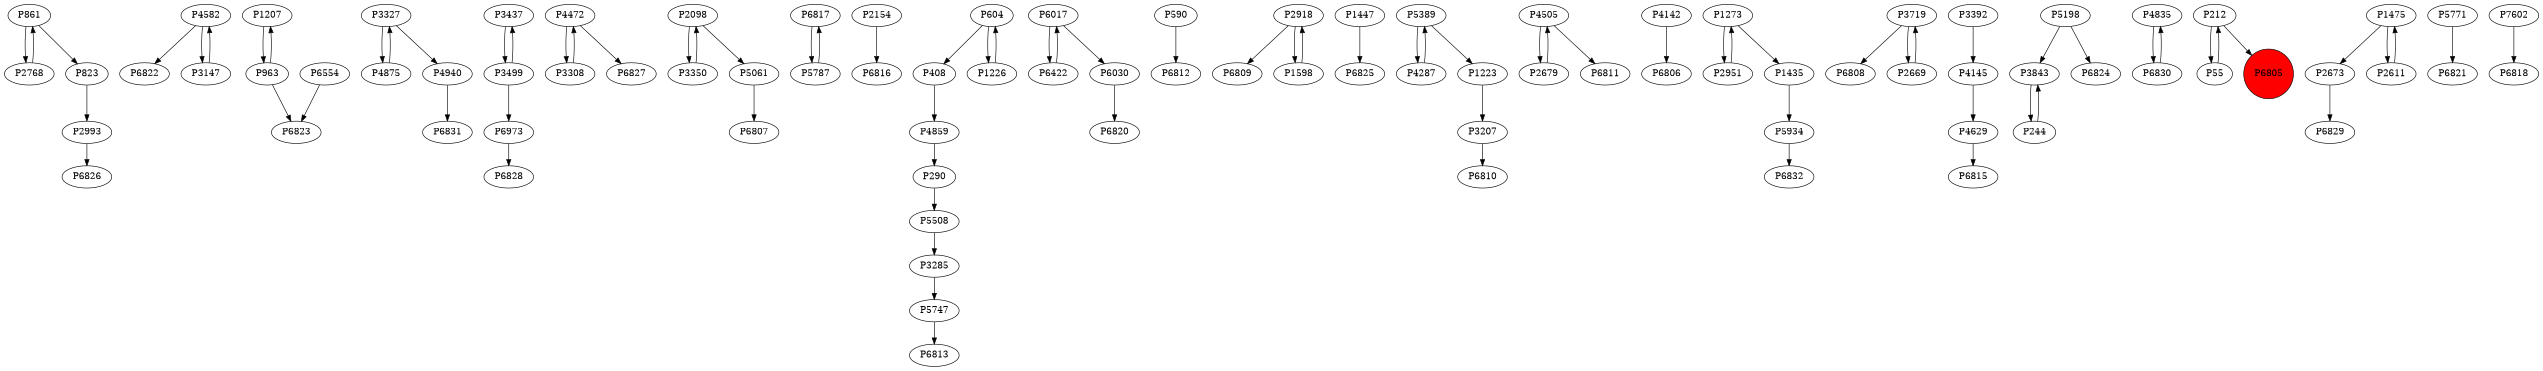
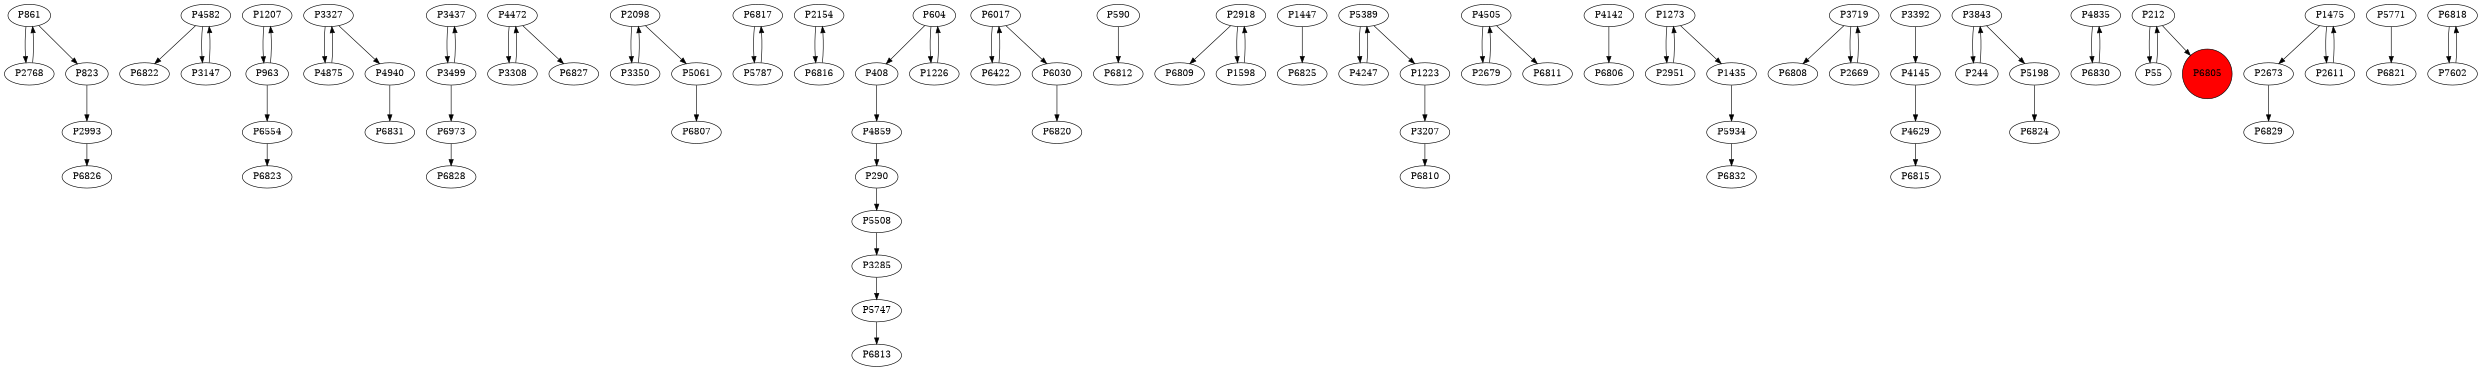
  digraph {
    P861
    P2768
    P823
    n4 [label=P2993]
    P4582
    P6822
    P3147
    P1207
    P963
    P6554
    P6823
    P3327
    P4875
    P4940
    P6831
    P3437
    P3499
    P6973
    P6828
    P4472
    P3308
    P6827
    P2098
    P3350
    P5061
    P6807
    P6817
    P5787
    P2154
    P6816
    P604
    P408
    P1226
    P4859
    P290
    P6030
    P6820
    P590
    P6812
    P2918
    P6809
    P1598
    P6422
    P6017
    P6826
    P1447
    P6825
    P5508
    P3285
    P5389
-   P4247 [label=P4287]
+   P4247
    P1223
    P3207
    P4505
    P2679
    P6811
    P4142
    P6806
    P5934
    P6832
    P3719
    P6808
    P2669
    P6810
    P3392
    P4145
    P4629
    P6815
    n69 [label=P3843]
    P244
    n71 [label=P5198]
    P6824
    P4835
    P6830
    P5747
    P6813
    P1273
    P2951
    P1435
    P212
    P55
    P6805 [fillcolor=red shape=circle style=filled]
    P2673
    P6829
    P5771
    P6821
    P6818
    P7602
    P1475
    P2611
    P861 -> P2768
    P861 -> P823
    P2768 -> P861
    P823 -> n4
    n4 -> P6826
    P4582 -> P6822
    P4582 -> P3147
    P3147 -> P4582
    P1207 -> P963
    P963 -> P1207
-   P963 -> P6823
+   P963 -> P6554
    P6554 -> P6823
    P3327 -> P4875
    P3327 -> P4940
    P4875 -> P3327
    P4940 -> P6831
    P3437 -> P3499
    P3499 -> P3437
    P3499 -> P6973
    P6973 -> P6828
    P4472 -> P3308
    P4472 -> P6827
    P3308 -> P4472
    P2098 -> P3350
    P2098 -> P5061
    P3350 -> P2098
    P5061 -> P6807
    P6817 -> P5787
    P5787 -> P6817
    P2154 -> P6816
+   P6816 -> P2154
    P604 -> P408
    P604 -> P1226
    P408 -> P4859
    P1226 -> P604
    P4859 -> P290
    P290 -> P5508
    P6030 -> P6820
    P590 -> P6812
    P2918 -> P6809
    P2918 -> P1598
    P1598 -> P2918
    P6422 -> P6017
    P6017 -> P6030
    P6017 -> P6422
    P1447 -> P6825
    P5508 -> P3285
    P3285 -> P5747
    P5389 -> P4247
    P5389 -> P1223
    P4247 -> P5389
    P1223 -> P3207
    P3207 -> P6810
    P4505 -> P2679
    P4505 -> P6811
    P2679 -> P4505
    P4142 -> P6806
    P5934 -> P6832
    P3719 -> P6808
    P3719 -> P2669
    P2669 -> P3719
    P3392 -> P4145
    P4145 -> P4629
    P4629 -> P6815
    n69 -> P244
-   n71 -> n69
+   n69 -> n71
    P244 -> n69
    n71 -> P6824
    P4835 -> P6830
    P6830 -> P4835
    P5747 -> P6813
    P1273 -> P2951
    P1273 -> P1435
    P2951 -> P1273
    P1435 -> P5934
    P212 -> P55
    P212 -> P6805
    P55 -> P212
    P2673 -> P6829
    P5771 -> P6821
+   P6818 -> P7602
    P7602 -> P6818
    P1475 -> P2673
    P1475 -> P2611
    P2611 -> P1475
  }
